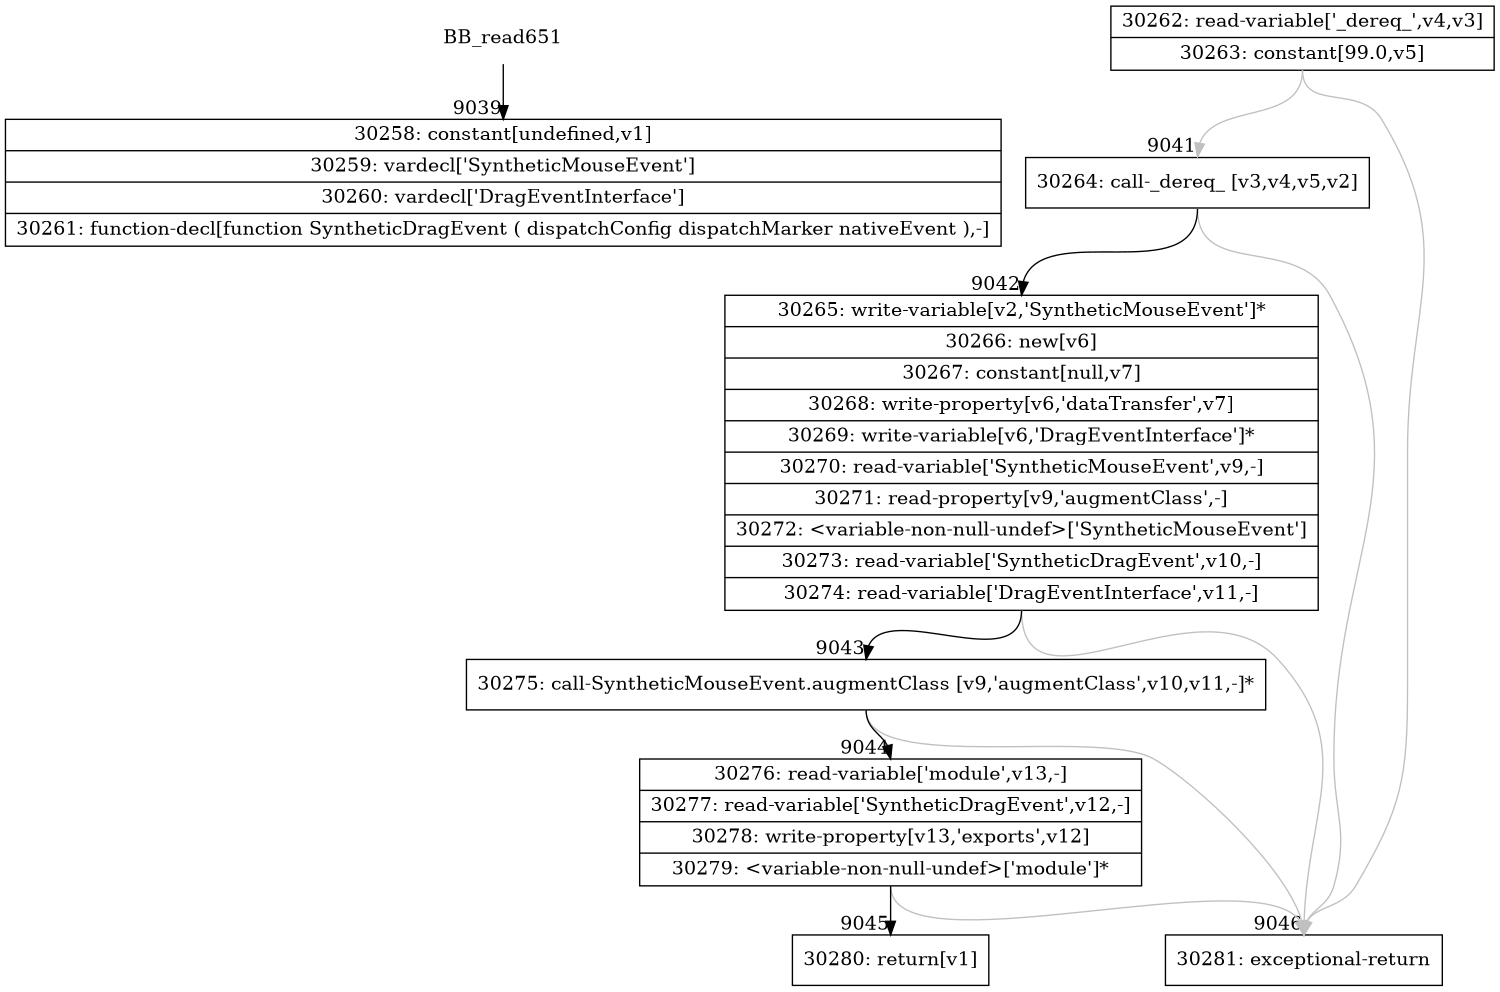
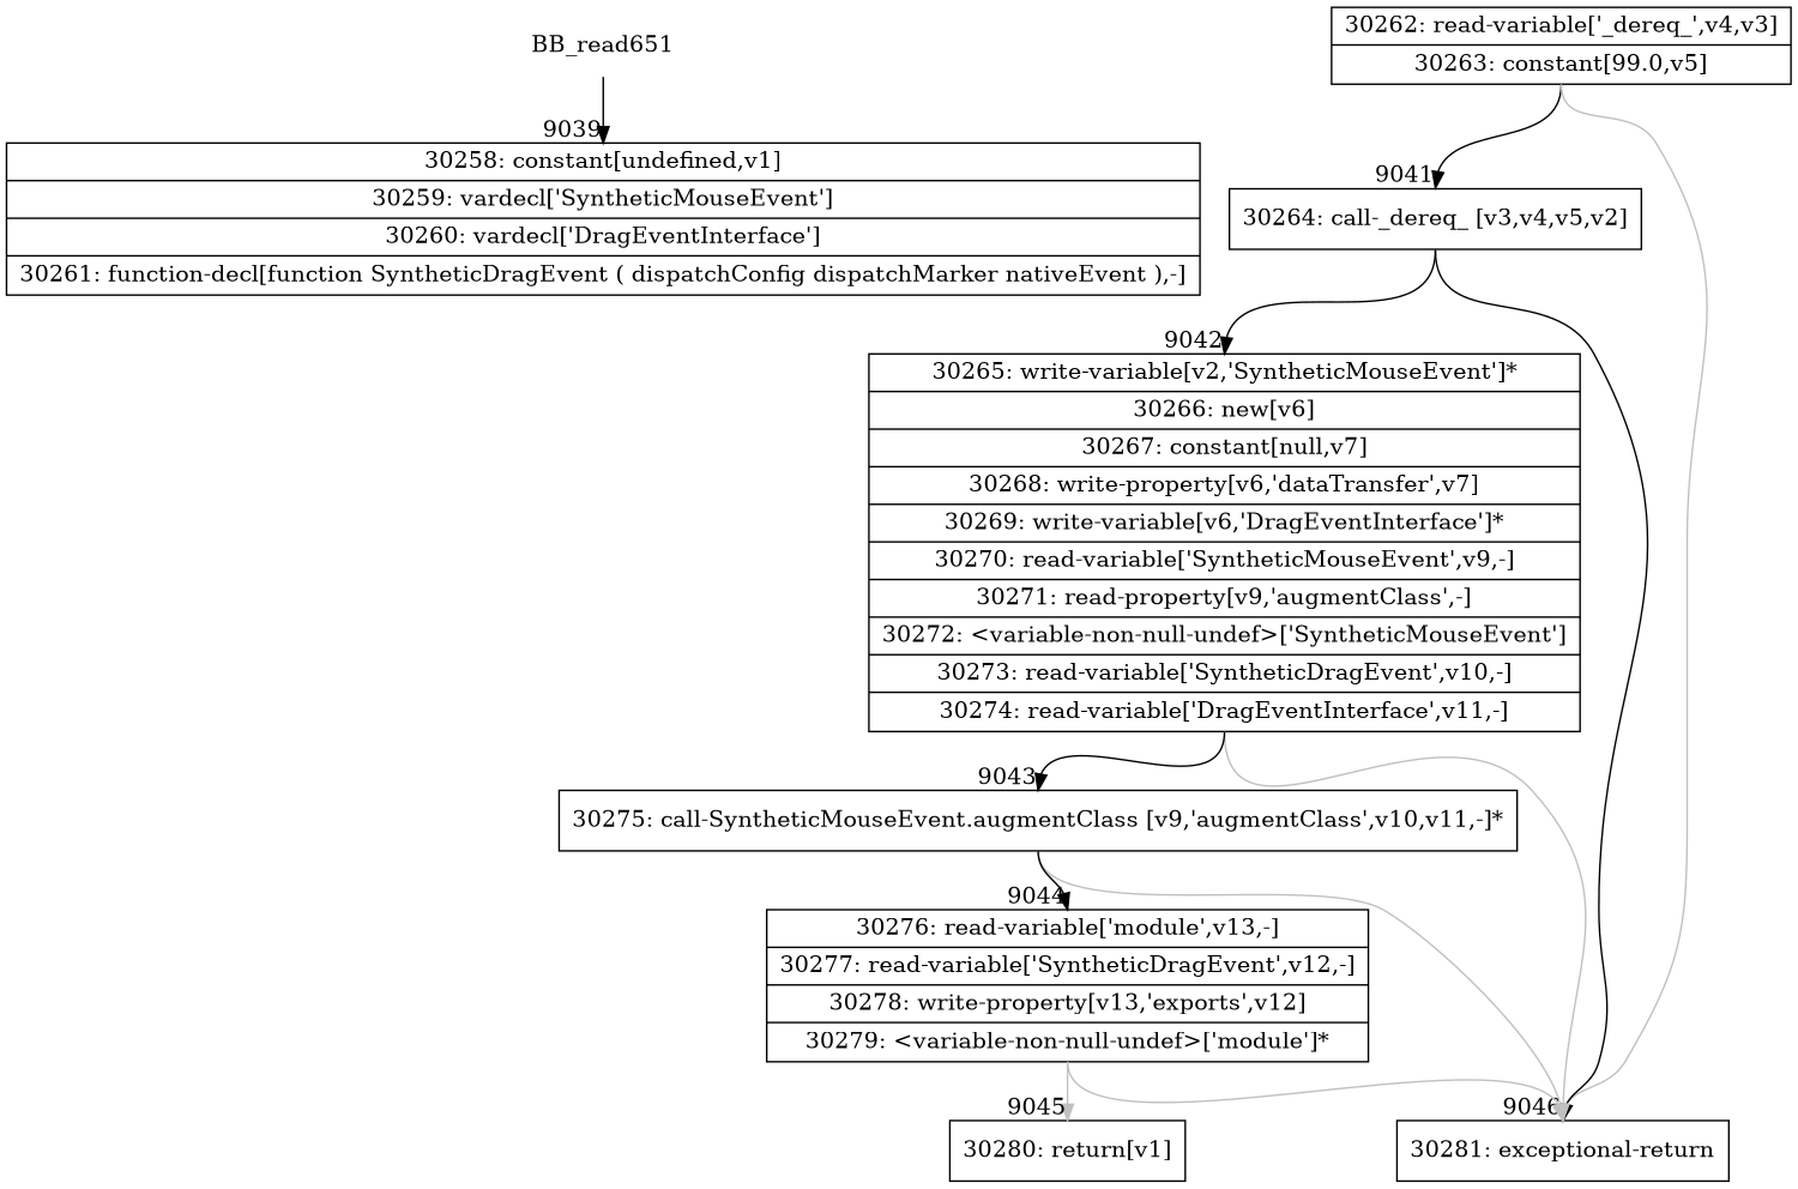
  digraph {
    rankdir=TD
    node [shape=record]
    edge [headport=n tailport=s]
    n1 [label=BB_read651 shape=none]
    n2 [label="{30258: constant[undefined,v1]|30259: vardecl['SyntheticMouseEvent']|30260: vardecl['DragEventInterface']|30261: function-decl[function SyntheticDragEvent ( dispatchConfig dispatchMarker nativeEvent ),-]}"]
    n3 [label="{30262: read-variable['_dereq_',v4,v3]|30263: constant[99.0,v5]}"]
    n4 [label="{30264: call-_dereq_ [v3,v4,v5,v2]}"]
    n5 [label="{30281: exceptional-return}"]
    n6 [label="{30265: write-variable[v2,'SyntheticMouseEvent']*|30266: new[v6]|30267: constant[null,v7]|30268: write-property[v6,'dataTransfer',v7]|30269: write-variable[v6,'DragEventInterface']*|30270: read-variable['SyntheticMouseEvent',v9,-]|30271: read-property[v9,'augmentClass',-]|30272: \<variable-non-null-undef\>['SyntheticMouseEvent']|30273: read-variable['SyntheticDragEvent',v10,-]|30274: read-variable['DragEventInterface',v11,-]}"]
    n7 [label="{30275: call-SyntheticMouseEvent.augmentClass [v9,'augmentClass',v10,v11,-]*}"]
    n8 [label="{30276: read-variable['module',v13,-]|30277: read-variable['SyntheticDragEvent',v12,-]|30278: write-property[v13,'exports',v12]|30279: \<variable-non-null-undef\>['module']*}"]
    n9 [label="{30280: return[v1]}"]
    n1 -> n2 [headlabel="    9039"]
-   n3 -> n4 [headlabel="      9041" color=gray]
+   n3 -> n4 [headlabel="      9041"]
    n3 -> n5 [color=gray headlabel="      9046"]
-   n4 -> n5 [color=gray]
+   n4 -> n5 [color=black]
    n4 -> n6 [headlabel="      9042"]
    n6 -> n5 [color=gray]
    n6 -> n7 [headlabel="      9043"]
    n7 -> n5 [color=gray]
    n7 -> n8 [headlabel="      9044"]
    n8 -> n5 [color=gray]
-   n8 -> n9 [headlabel="      9045"]
+   n8 -> n9 [headlabel="      9045" color=gray]
  }
